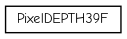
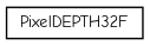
  digraph {
    rankdir=TB
    fontname="Comic Neue"
-   n1 [color=black fillcolor=white fontname="Comic Neue" fontsize=10 height=0.2 label=PixelDEPTH39F shape=record style=filled width=0.4]
+   n1 [color=black fillcolor=white fontname="Comic Neue" fontsize=10 height=0.2 label=PixelDEPTH32F shape=record style=filled width=0.4]
  }
